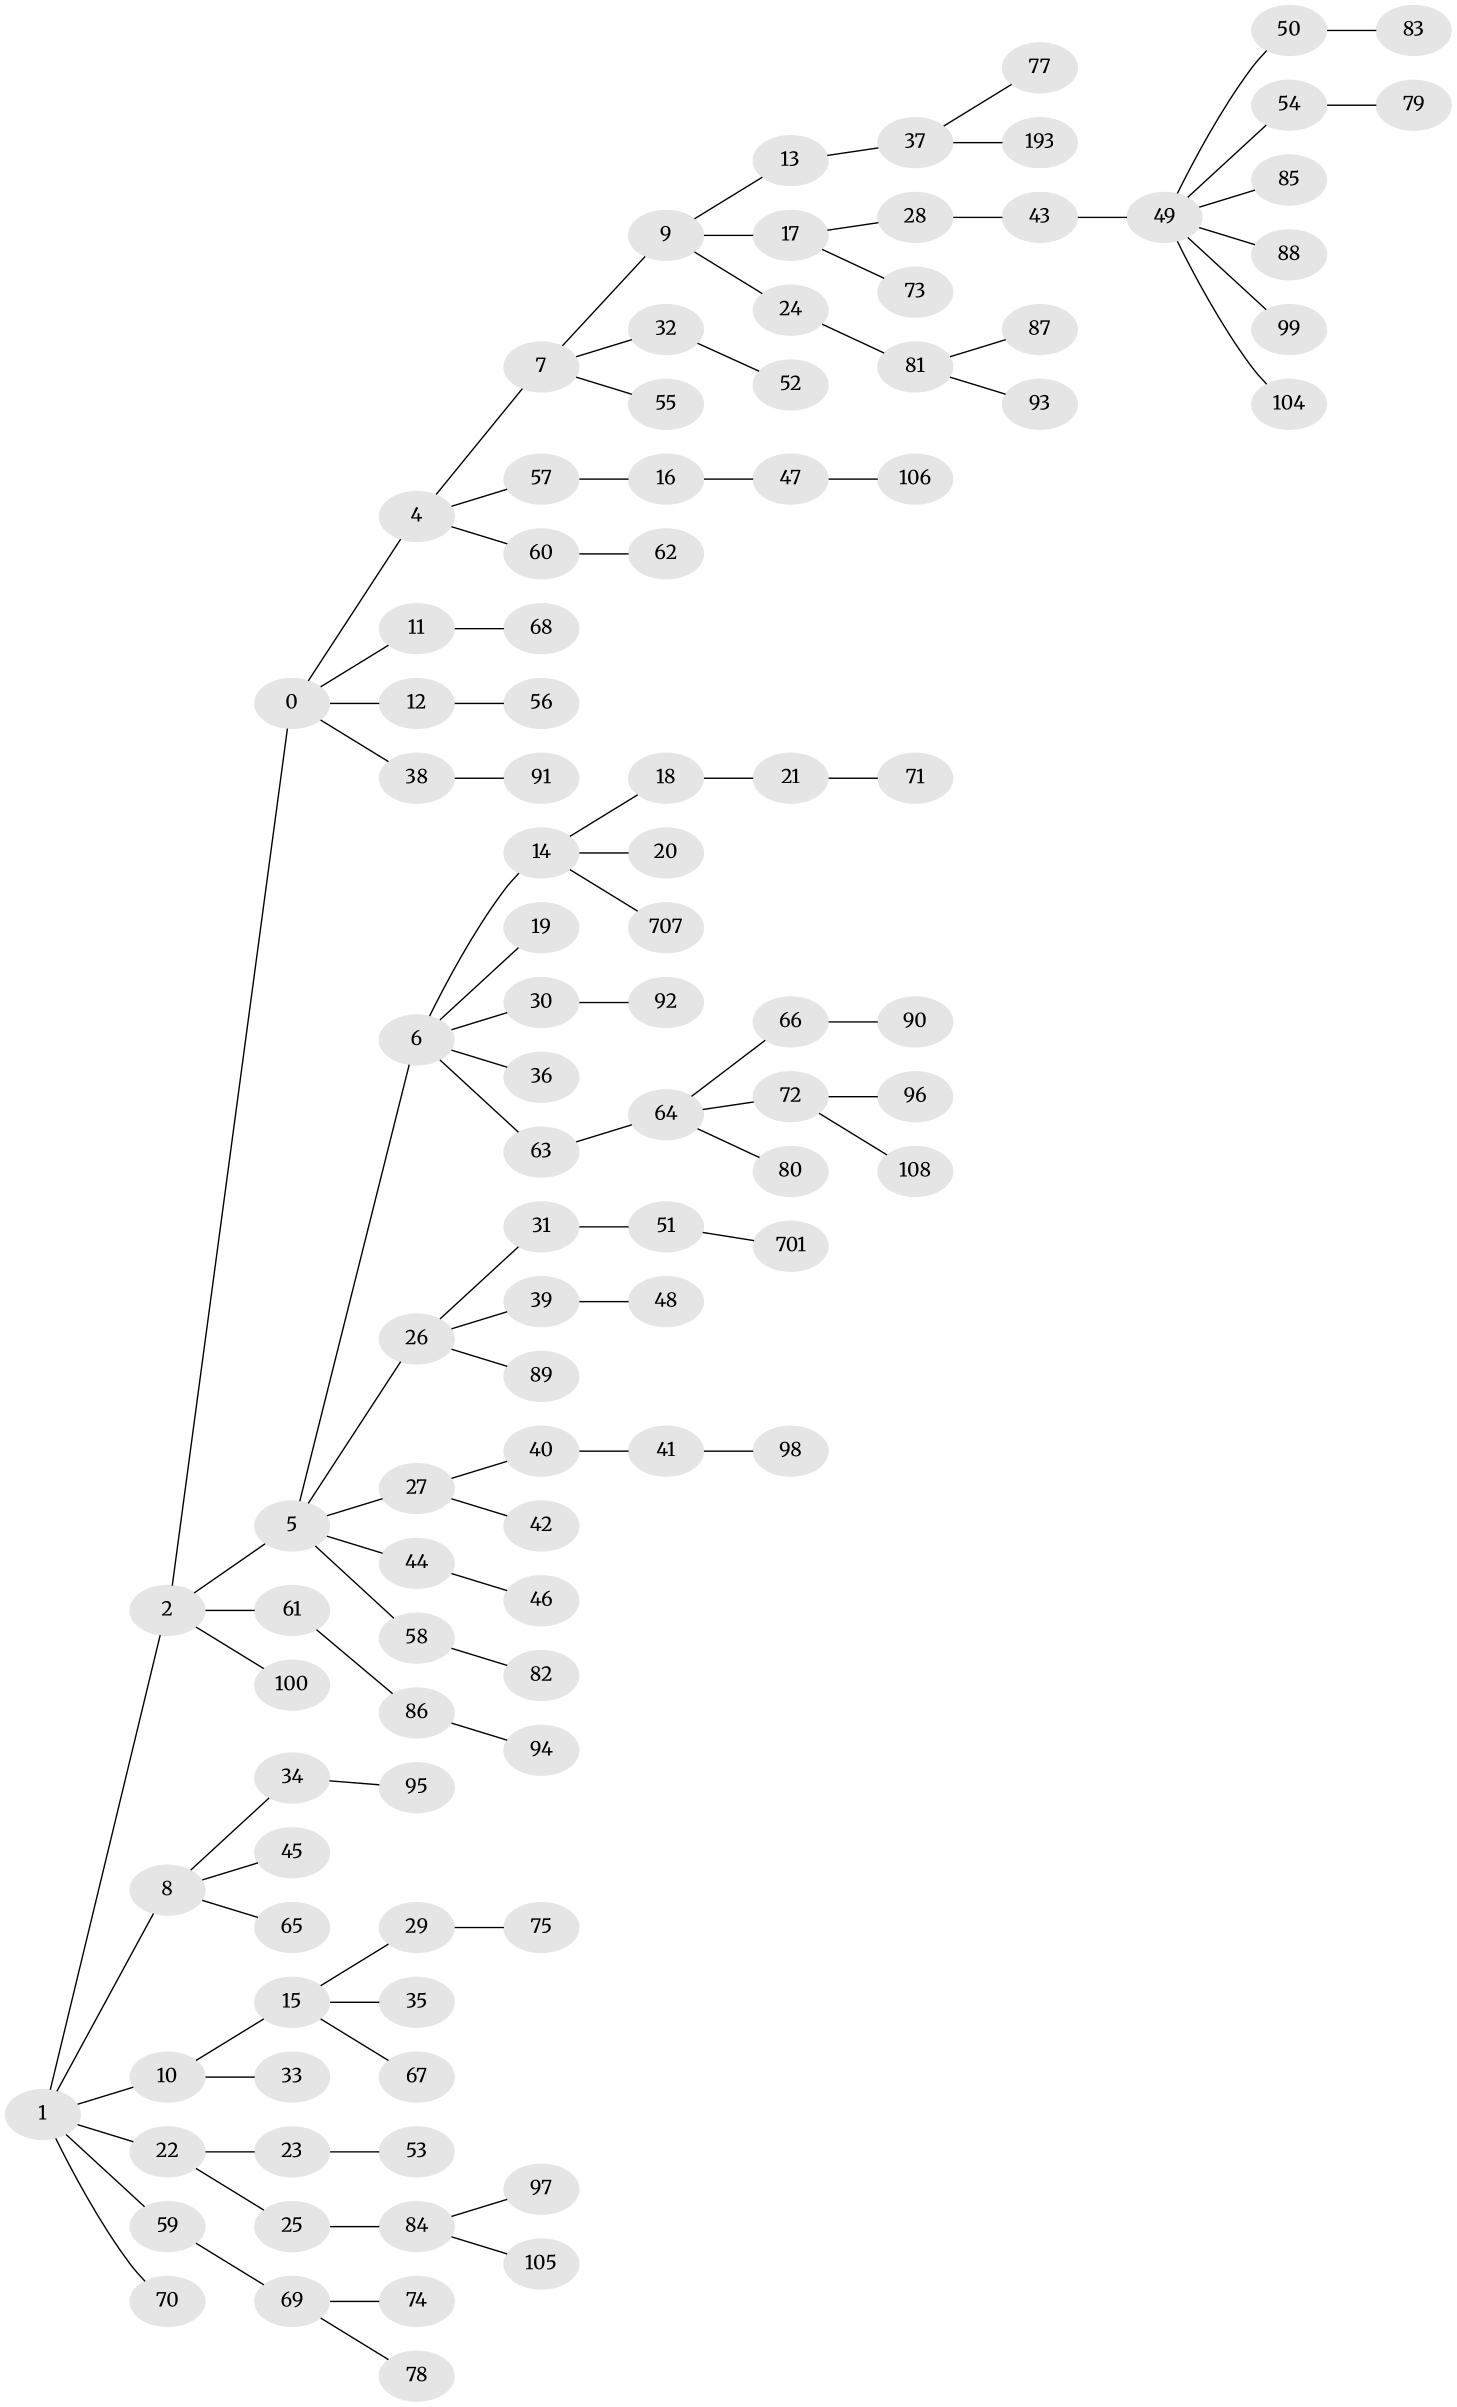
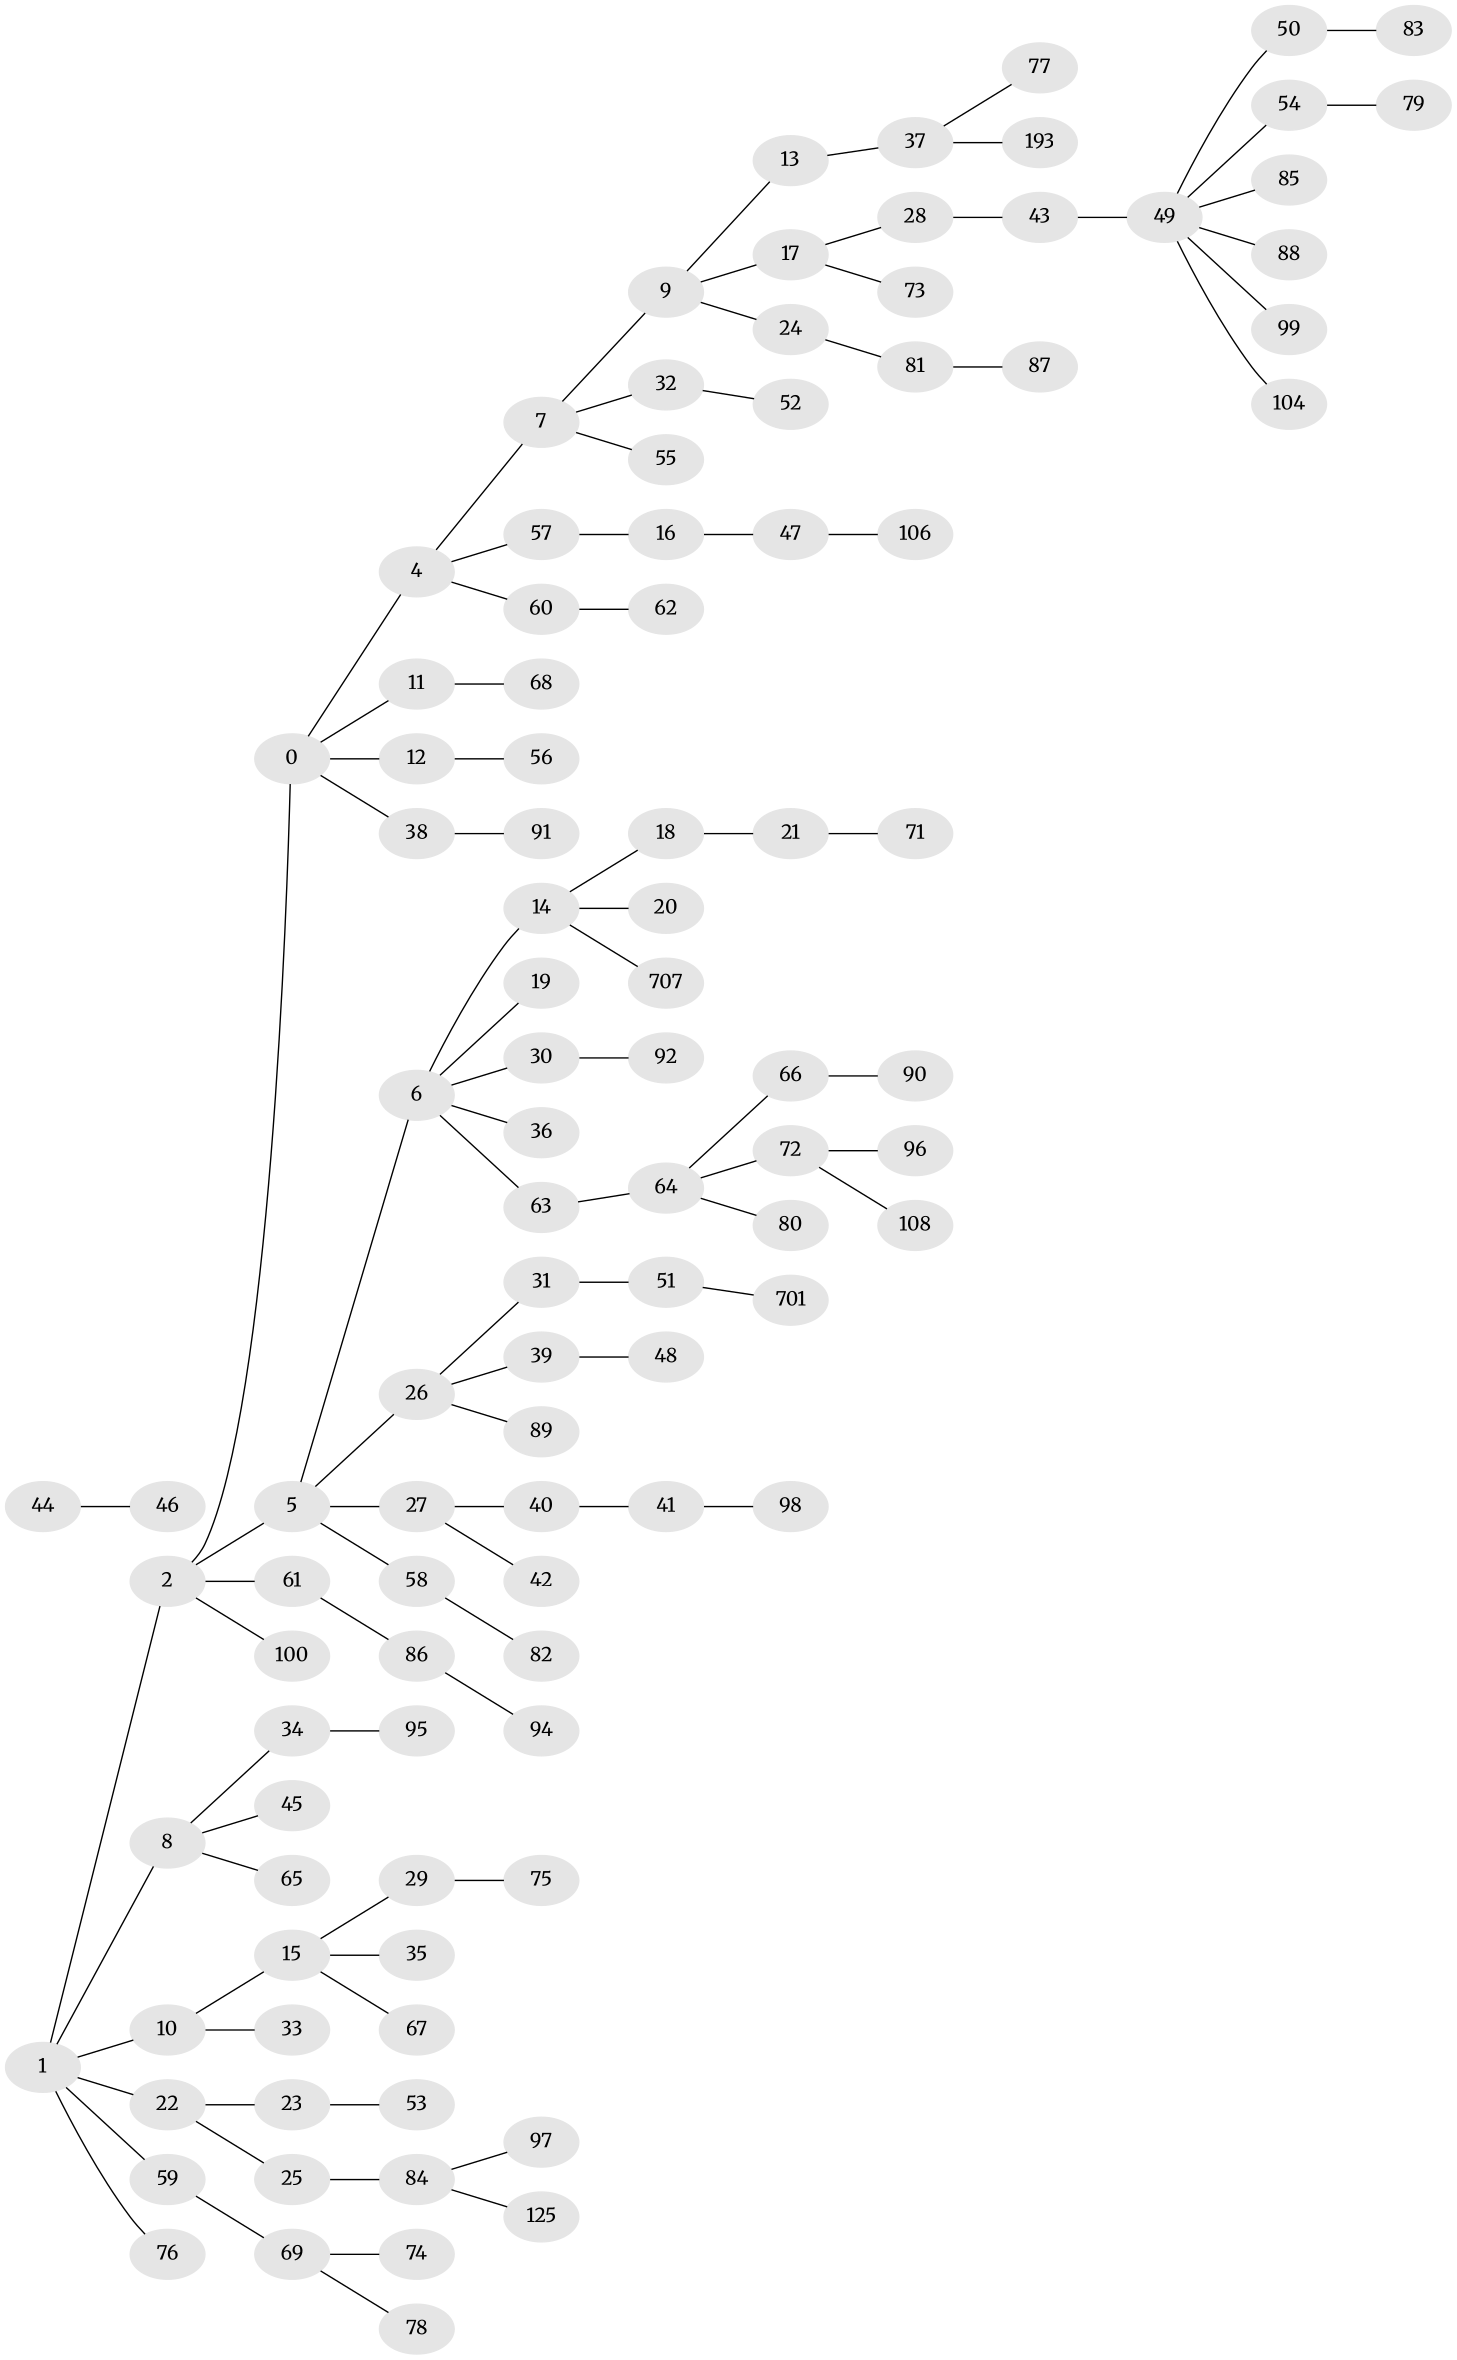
  graph {
    fontname=Merriweather
    rankdir=LR
    node [color=gray90 fontname=Merriweather style=filled]
    edge [fontname=Merriweather]
    1
    2
    8
    10
    22
    59
-   76 [label=70]
+   76
    n8 [label=0]
    5
    61
    100
    34
    45
    65
    15
    33
    23
    25
    69
    4
    11
    12
    38
    6
    26
    27
    44
    58
    86
    7
    57
    60
    68
    56
    91
    9
    32
    55
    16
    14
    19
    30
    36
    63
    31
    39
    89
    40
    42
    46
    82
    18
    20
    n54 [label=707]
    92
    64
    13
    17
    24
    47
    52
    62
    95
    37
    28
    73
    81
    29
    35
    67
    77
    n72 [label=193]
    21
    75
    106
    43
    71
    53
    84
    87
-   93
    97
-   105
+   105 [label=125]
    51
    48
    41
    49
    n88 [label=701]
    98
    50
    54
    85
    88
    99
    104
    83
    79
    74
    78
    94
    66
    72
    80
    90
    96
    n106 [label=108]
    1 -- 2
    1 -- 8
    1 -- 10
    1 -- 22
    1 -- 59
    1 -- 76
    2 -- n8
    2 -- 5
    2 -- 61
    2 -- 100
    8 -- 34
    8 -- 45
    8 -- 65
    10 -- 15
    10 -- 33
    22 -- 23
    22 -- 25
    59 -- 69
    n8 -- 4
    n8 -- 11
    n8 -- 12
    n8 -- 38
    5 -- 6
    5 -- 26
    5 -- 27
-   5 -- 44
    5 -- 58
    61 -- 86
    34 -- 95
    15 -- 29
    15 -- 35
    15 -- 67
    23 -- 53
    25 -- 84
    69 -- 74
    69 -- 78
    4 -- 7
    4 -- 57
    4 -- 60
    11 -- 68
    12 -- 56
    38 -- 91
    6 -- 14
    6 -- 19
    6 -- 30
    6 -- 36
    6 -- 63
    26 -- 31
    26 -- 39
    26 -- 89
    27 -- 40
    27 -- 42
    44 -- 46
    58 -- 82
    86 -- 94
    7 -- 9
    7 -- 32
    7 -- 55
    57 -- 16
    60 -- 62
    9 -- 13
    9 -- 17
    9 -- 24
    32 -- 52
    16 -- 47
    14 -- 18
    14 -- 20
    14 -- n54
    30 -- 92
    63 -- 64
    31 -- 51
    39 -- 48
    40 -- 41
    18 -- 21
    64 -- 66
    64 -- 72
    64 -- 80
    13 -- 37
    17 -- 28
    17 -- 73
    24 -- 81
    47 -- 106
    37 -- 77
    37 -- n72
    28 -- 43
    81 -- 87
-   81 -- 93
    29 -- 75
    21 -- 71
    43 -- 49
    84 -- 97
    84 -- 105
    51 -- n88
    41 -- 98
    49 -- 50
    49 -- 54
    49 -- 85
    49 -- 88
    49 -- 99
    49 -- 104
    50 -- 83
    54 -- 79
    66 -- 90
    72 -- 96
    72 -- n106
  }
